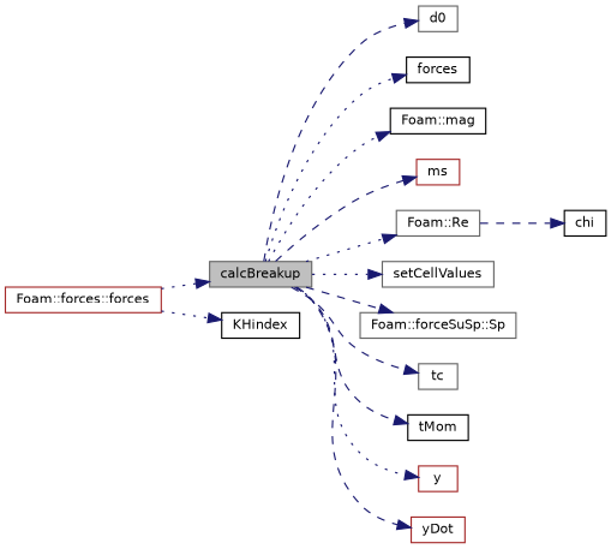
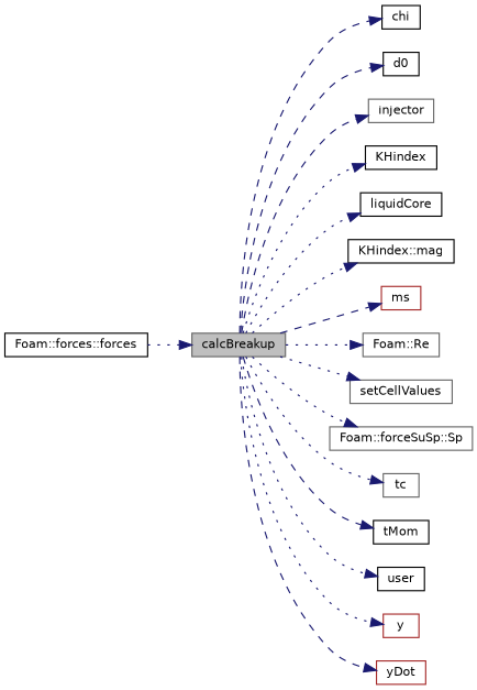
  digraph {
    rankdir=LR
    node [color=gray40 fontname=Helvetica fontsize=10 shape=record]
    edge [color=midnightblue fontname=Helvetica fontsize=10 labelfontname=Helvetica labelfontsize=10 style=dotted]
    n1 [fillcolor=grey75 fontcolor=black height=0.2 label=calcBreakup style=filled width=0.4]
    n2 [color=black height=0.2 label=chi width=0.4]
-   n3 [height=0.2 label=d0 width=0.4]
+   n3 [color=black height=0.2 label=d0 width=0.4]
+   n4 [height=0.2 label=injector width=0.4]
    n5 [color=black height=0.2 label=KHindex width=0.4]
-   n6 [color=black height=0.2 label=forces width=0.4]
-   n7 [color=black height=0.2 label="Foam::mag" width=0.4]
+   n6 [color=black height=0.2 label=liquidCore width=0.4]
+   n7 [color=black height=0.2 label="KHindex::mag" width=0.4]
    n8 [color=brown height=0.2 label=ms width=0.4]
    n9 [height=0.2 label="Foam::Re" width=0.4]
    n10 [height=0.2 label=setCellValues width=0.4]
    n11 [height=0.2 label="Foam::forceSuSp::Sp" width=0.4]
    n12 [height=0.2 label=tc width=0.4]
    n13 [color=black height=0.2 label=tMom width=0.4]
+   n14 [color=black height=0.2 label=user width=0.4]
    n15 [color=brown height=0.2 label=y width=0.4]
    n16 [color=brown height=0.2 label=yDot width=0.4]
-   n17 [color=brown height=0.2 label="Foam::forces::forces" width=0.4]
-   n9 -> n2 [style=dashed]
+   n17 [color=black height=0.2 label="Foam::forces::forces" width=0.4]
+   n1 -> n2 [style=dashed]
    n1 -> n3 [style=dashed]
-   n17 -> n5
+   n1 -> n4 [style=dashed]
+   n1 -> n5
    n1 -> n6
    n1 -> n7
    n1 -> n8 [style=dashed]
    n1 -> n9
    n1 -> n10
-   n1 -> n11 [style=dashed]
-   n1 -> n12 [style=dashed]
+   n1 -> n11
+   n1 -> n12
    n1 -> n13 [style=dashed]
+   n1 -> n14
    n1 -> n15
    n1 -> n16 [style=dashed]
    n17 -> n1
  }
